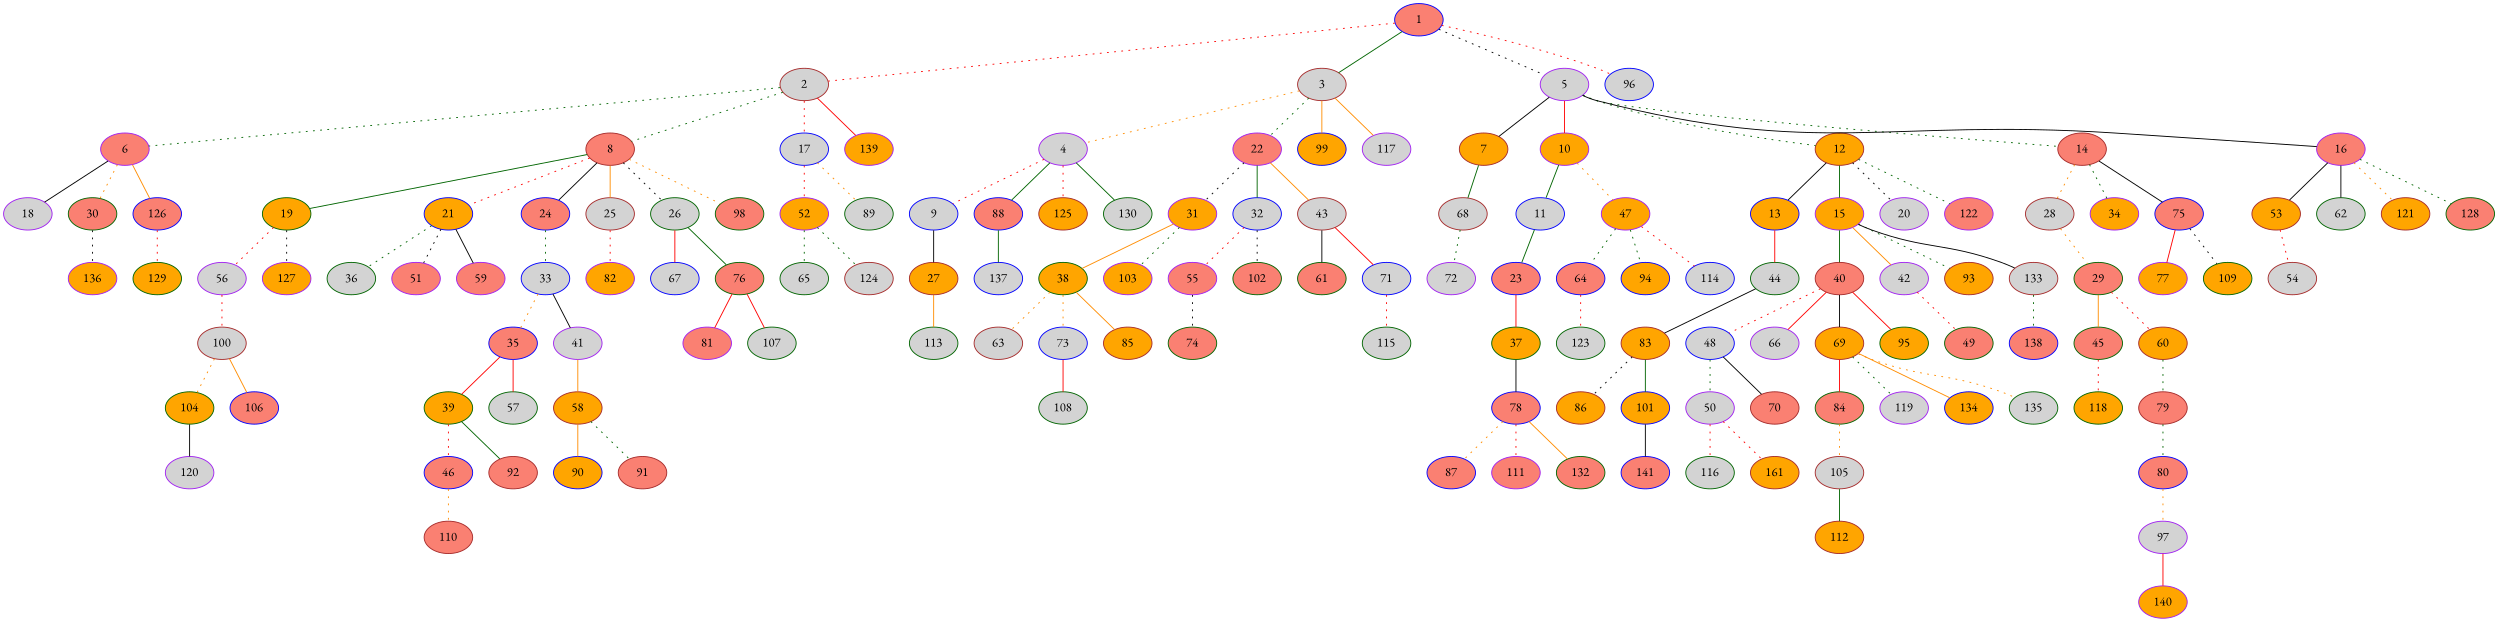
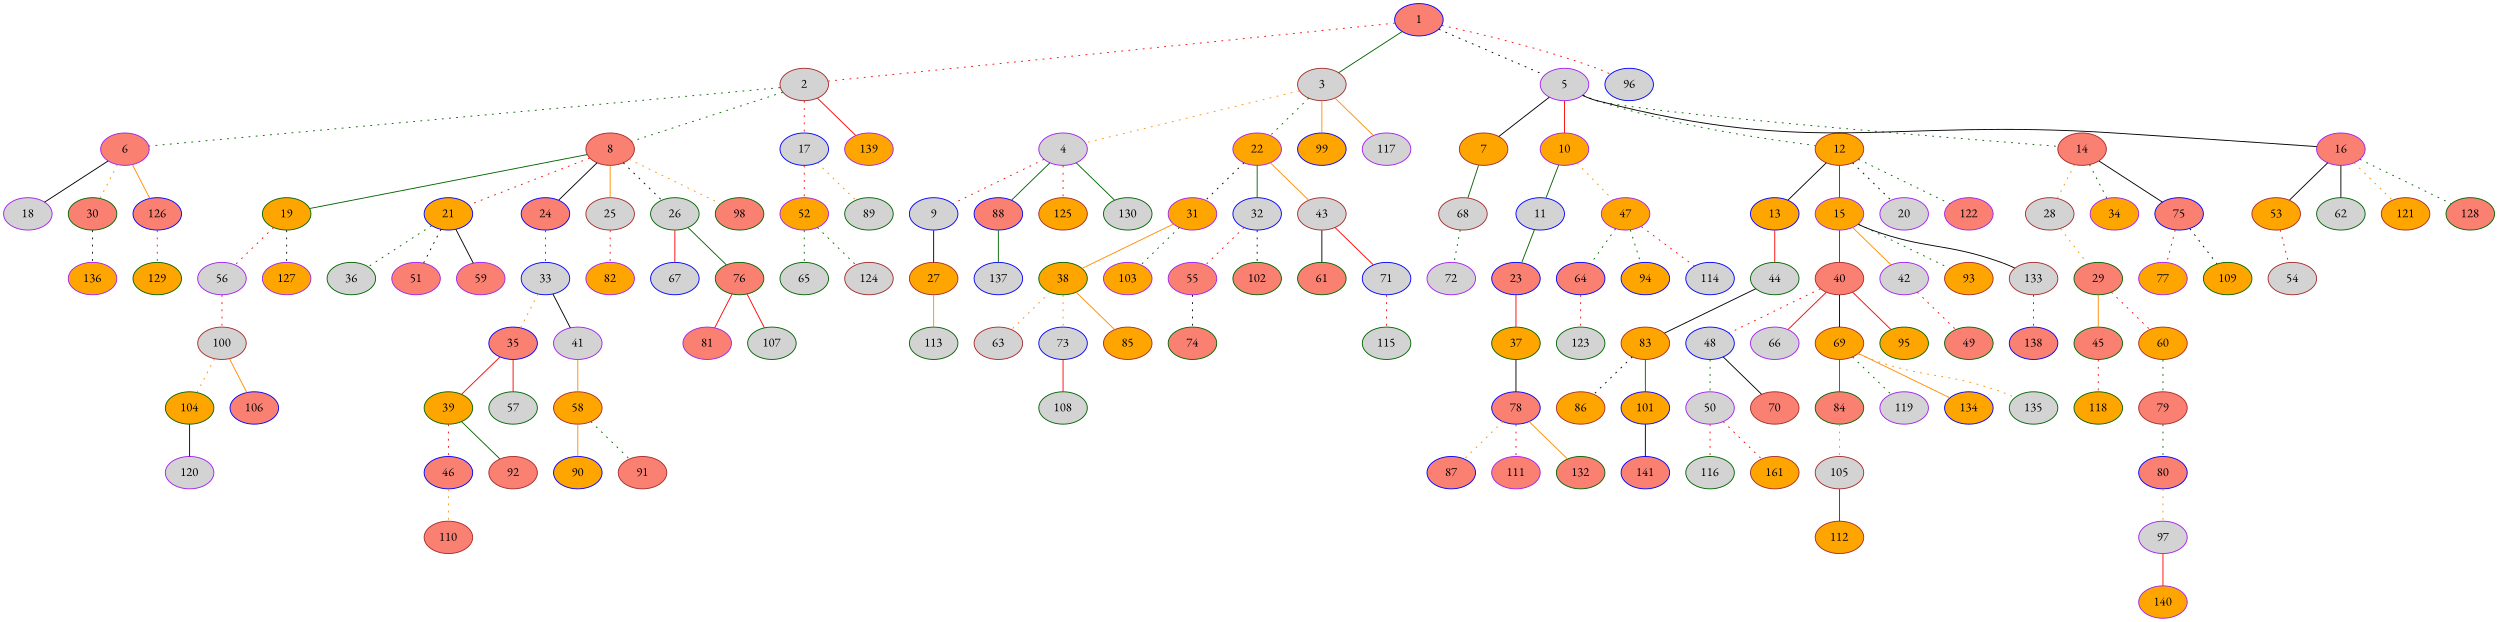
  graph {
    fontname="EB Garamond"
    node [color=purple fillcolor=lightgrey fontname="EB Garamond" style=filled]
    edge [color=red fontname="EB Garamond" style=dotted]
    1 [color=blue fillcolor=salmon]
    2 [color=brown]
    3 [color=brown]
    5
    96 [color=blue]
    6 [fillcolor=salmon]
    8 [color=brown fillcolor=salmon]
    17 [color=blue]
    139 [fillcolor=orange]
    4
-   22 [fillcolor=salmon]
+   22 [fillcolor=orange]
    99 [color=blue fillcolor=orange]
    117
    7 [color=brown fillcolor=orange]
    10 [fillcolor=orange]
    12 [color=brown fillcolor=orange]
    14 [color=brown fillcolor=salmon]
    16 [fillcolor=salmon]
    18
    30 [color=darkgreen fillcolor=salmon]
    126 [color=blue fillcolor=salmon]
    19 [color=darkgreen fillcolor=orange]
    21 [color=blue fillcolor=orange]
    24 [color=blue fillcolor=salmon]
    25 [color=brown]
    26 [color=darkgreen]
    98 [color=darkgreen fillcolor=salmon]
    52 [fillcolor=orange]
    89 [color=darkgreen]
    9 [color=blue]
    88 [color=blue fillcolor=salmon]
    125 [color=brown fillcolor=orange]
    130 [color=darkgreen]
    31 [fillcolor=orange]
    32 [color=blue]
    43 [color=brown]
    27 [color=brown fillcolor=orange]
    137 [color=blue]
    68 [color=brown]
    11 [color=blue]
    47 [fillcolor=orange]
    13 [color=blue fillcolor=orange]
    15 [fillcolor=orange]
    20
    122 [fillcolor=salmon]
    28 [color=brown]
    34 [fillcolor=orange]
    75 [color=blue fillcolor=salmon]
    53 [color=brown fillcolor=orange]
    62 [color=darkgreen]
    121 [color=brown fillcolor=orange]
    128 [color=darkgreen fillcolor=salmon]
    136 [fillcolor=orange]
    129 [color=darkgreen fillcolor=orange]
    72
    56
    127 [fillcolor=orange]
    36 [color=darkgreen]
    51 [fillcolor=salmon]
    59 [fillcolor=salmon]
    33 [color=blue]
    82 [fillcolor=orange]
    67 [color=blue]
    76 [color=darkgreen fillcolor=salmon]
    113 [color=darkgreen]
    23 [color=blue fillcolor=salmon]
    64 [color=blue fillcolor=salmon]
    94 [color=blue fillcolor=orange]
    114 [color=blue]
    37 [color=darkgreen fillcolor=orange]
    44 [color=darkgreen]
    40 [color=brown fillcolor=salmon]
    42
    93 [color=brown fillcolor=orange]
    133 [color=brown]
    83 [color=brown fillcolor=orange]
    29 [color=darkgreen fillcolor=salmon]
    77 [fillcolor=orange]
    109 [color=darkgreen fillcolor=orange]
    48 [color=blue]
    66
    69 [color=brown fillcolor=orange]
    95 [color=darkgreen fillcolor=orange]
    49 [color=darkgreen fillcolor=salmon]
    138 [color=blue fillcolor=salmon]
    54 [color=brown]
    65 [color=darkgreen]
    124 [color=brown]
    100 [color=brown]
    38 [color=darkgreen fillcolor=orange]
    103 [fillcolor=orange]
    55 [fillcolor=salmon]
    102 [color=darkgreen fillcolor=salmon]
    61 [color=darkgreen fillcolor=salmon]
    71 [color=blue]
    78 [color=blue fillcolor=salmon]
    35 [color=blue fillcolor=salmon]
    41
    81 [fillcolor=salmon]
    107 [color=darkgreen]
    45 [color=darkgreen fillcolor=salmon]
    60 [color=brown fillcolor=orange]
    118 [color=darkgreen fillcolor=orange]
    79 [color=brown fillcolor=salmon]
    63 [color=brown]
    73 [color=blue]
    85 [color=brown fillcolor=orange]
    74 [color=darkgreen fillcolor=salmon]
    39 [color=darkgreen fillcolor=orange]
    57 [color=darkgreen]
    58 [color=brown fillcolor=orange]
    46 [color=blue fillcolor=salmon]
    92 [color=brown fillcolor=salmon]
    87 [color=blue fillcolor=salmon]
    111 [fillcolor=salmon]
    132 [color=darkgreen fillcolor=salmon]
    108 [color=darkgreen]
    110 [color=brown fillcolor=salmon]
    50
    70 [color=brown fillcolor=salmon]
    84 [color=darkgreen fillcolor=salmon]
    119
    134 [color=blue fillcolor=orange]
    135 [color=darkgreen]
    90 [color=blue fillcolor=orange]
    91 [color=brown fillcolor=salmon]
    115 [color=darkgreen]
    86 [color=brown fillcolor=orange]
    101 [color=blue fillcolor=orange]
    123 [color=darkgreen]
    116 [color=darkgreen]
    n132 [color=brown fillcolor=orange label=161]
    104 [color=darkgreen fillcolor=orange]
    106 [color=blue fillcolor=salmon]
    80 [color=blue fillcolor=salmon]
    105 [color=brown]
    97
    140 [fillcolor=orange]
    141 [color=blue fillcolor=salmon]
    112 [color=brown fillcolor=orange]
    120
    1 -- 2
    1 -- 3 [color=darkgreen style=solid]
    1 -- 5 [color=black]
    1 -- 96
    2 -- 6 [color=darkgreen]
    2 -- 8 [color=darkgreen]
    2 -- 17
    2 -- 139 [style=solid]
    3 -- 4 [color=darkorange]
    3 -- 22 [color=darkgreen]
    3 -- 99 [color=darkorange style=solid]
    3 -- 117 [color=darkorange style=solid]
    5 -- 7 [color=black style=solid]
    5 -- 10 [style=solid]
    5 -- 12 [color=darkgreen]
    5 -- 14 [color=darkgreen]
    5 -- 16 [color=black style=solid]
    6 -- 18 [color=black style=solid]
    6 -- 30 [color=darkorange]
    6 -- 126 [color=darkorange style=solid]
    8 -- 19 [color=darkgreen style=solid]
    8 -- 21
    8 -- 24 [color=black style=solid]
    8 -- 25 [color=darkorange style=solid]
    8 -- 26 [color=black]
    8 -- 98 [color=darkorange]
    17 -- 52
    17 -- 89 [color=darkorange]
    4 -- 9
    4 -- 88 [color=darkgreen style=solid]
    4 -- 125
    4 -- 130 [color=darkgreen style=solid]
    22 -- 31 [color=black]
    22 -- 32 [color=darkgreen style=solid]
    22 -- 43 [color=darkorange style=solid]
    7 -- 68 [color=darkgreen style=solid]
    10 -- 11 [color=darkgreen style=solid]
    10 -- 47 [color=darkorange]
    12 -- 13 [color=black style=solid]
    12 -- 15 [color=darkgreen style=solid]
    12 -- 20 [color=black]
    12 -- 122 [color=darkgreen]
    14 -- 28 [color=darkorange]
    14 -- 34 [color=darkgreen]
    14 -- 75 [color=black style=solid]
    16 -- 53 [color=black style=solid]
    16 -- 62 [color=black style=solid]
    16 -- 121 [color=darkorange]
    16 -- 128 [color=darkgreen]
    30 -- 136 [color=black]
    126 -- 129
    19 -- 56
    19 -- 127 [color=black]
    21 -- 36 [color=darkgreen]
    21 -- 51 [color=black]
    21 -- 59 [color=black style=solid]
    24 -- 33 [color=darkgreen]
    25 -- 82
    26 -- 67 [style=solid]
    26 -- 76 [color=darkgreen style=solid]
    52 -- 65 [color=darkgreen]
    52 -- 124 [color=darkgreen]
    9 -- 27 [color=black style=solid]
    88 -- 137 [color=darkgreen style=solid]
    31 -- 38 [color=darkorange style=solid]
    31 -- 103 [color=darkgreen]
    32 -- 55
    32 -- 102 [color=black]
    43 -- 61 [color=black style=solid]
    43 -- 71 [style=solid]
    27 -- 113 [color=darkorange style=solid]
    68 -- 72 [color=darkgreen]
    11 -- 23 [color=darkgreen style=solid]
    47 -- 64 [color=darkgreen]
    47 -- 94 [color=darkgreen]
    47 -- 114
    13 -- 44 [style=solid]
    15 -- 40 [color=darkgreen style=solid]
    15 -- 42 [color=darkorange style=solid]
    15 -- 93 [color=darkgreen]
    15 -- 133 [color=black style=solid]
    28 -- 29 [color=darkorange]
-   75 -- 77 [style=solid]
+   75 -- 77
    75 -- 109 [color=black]
    53 -- 54
    56 -- 100
    33 -- 35 [color=darkorange]
    33 -- 41 [color=black style=solid]
    76 -- 81 [style=solid]
    76 -- 107 [style=solid]
    23 -- 37 [style=solid]
    64 -- 123
    37 -- 78 [color=black style=solid]
    44 -- 83 [color=black style=solid]
    40 -- 48
    40 -- 66 [style=solid]
    40 -- 69 [color=black style=solid]
    40 -- 95 [style=solid]
    42 -- 49
    133 -- 138 [color=darkgreen]
    83 -- 86 [color=black]
    83 -- 101 [color=darkgreen style=solid]
    29 -- 45 [color=darkorange style=solid]
    29 -- 60
    48 -- 50 [color=darkgreen]
    48 -- 70 [color=black style=solid]
    69 -- 84 [style=solid]
    69 -- 119 [color=darkgreen]
    69 -- 134 [color=darkorange style=solid]
    69 -- 135 [color=darkorange]
    100 -- 104 [color=darkorange]
    100 -- 106 [color=darkorange style=solid]
    38 -- 63 [color=darkorange]
    38 -- 73 [color=darkorange]
    38 -- 85 [color=darkorange style=solid]
    55 -- 74 [color=black]
    71 -- 115
    78 -- 87 [color=darkorange]
    78 -- 111
    78 -- 132 [color=darkorange style=solid]
    35 -- 39 [style=solid]
    35 -- 57 [style=solid]
    41 -- 58 [color=darkorange style=solid]
    45 -- 118
    60 -- 79 [color=darkgreen]
    79 -- 80 [color=darkgreen]
    73 -- 108 [style=solid]
    39 -- 46
    39 -- 92 [color=darkgreen style=solid]
    58 -- 90 [color=darkorange style=solid]
    58 -- 91 [color=darkgreen]
    46 -- 110 [color=darkorange]
    50 -- 116
    50 -- n132
    84 -- 105 [color=darkorange]
    101 -- 141 [color=black style=solid]
    104 -- 120 [color=black style=solid]
    80 -- 97 [color=darkorange]
    105 -- 112 [color=darkgreen style=solid]
    97 -- 140 [style=solid]
  }
